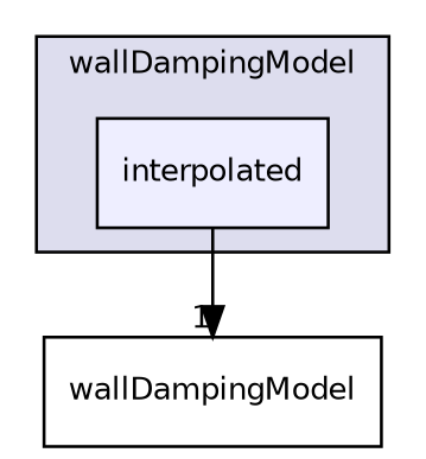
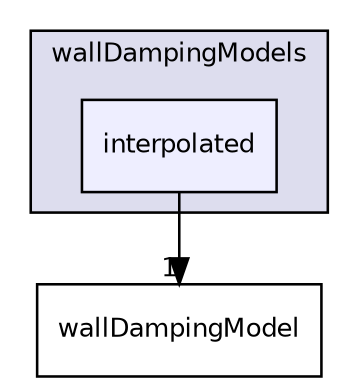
  digraph {
    compound=true
    node [fontname=Helvetica fontsize=10 shape=box]
    n1 [fillcolor="#eeeeff" label=interpolated pencolor=black style=filled]
    n2 [label=wallDampingModel]
    subgraph cluster_1 {
      bgcolor="#ddddee"
      fontname=Helvetica
      fontsize=10
-     label=wallDampingModel
+     label=wallDampingModels
      pencolor=black
      n1
    }
    n1 -> n2 [headlabel=1 labeldistance=1.5 labelfontname=Helvetica labelfontsize=10]
  }
